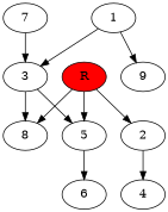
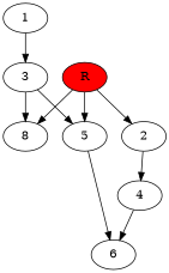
  digraph {
    1
    3
-   9
    5
    8
    2
    4
    6
-   7
    R [fillcolor="#ff0000" style=filled]
    1 -> 3
-   1 -> 9
    3 -> 5
    3 -> 8
    5 -> 6
    2 -> 4
-   7 -> 3
+   4 -> 6
    R -> 5
    R -> 8
    R -> 2
  }
